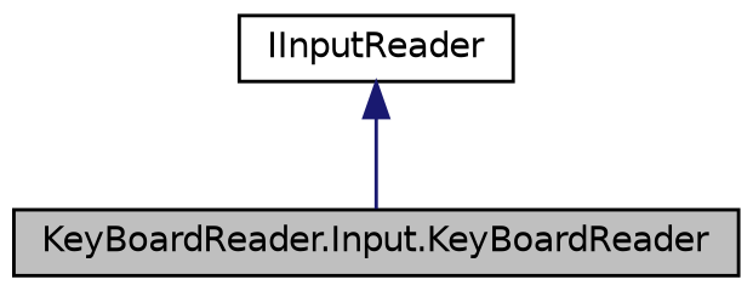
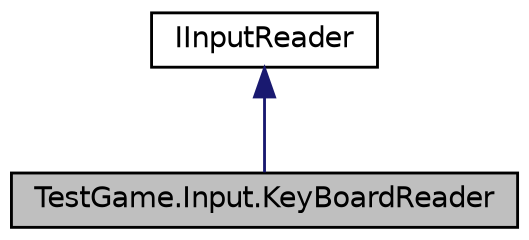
  digraph {
    node [color=black fontname=Helvetica fontsize=10 shape=record]
-   n1 [fillcolor=grey75 fontcolor=black height=0.2 label="KeyBoardReader.Input.KeyBoardReader" style=filled width=0.4]
+   n1 [fillcolor=grey75 fontcolor=black height=0.2 label="TestGame.Input.KeyBoardReader" style=filled width=0.4]
    n2 [height=0.2 label=IInputReader width=0.4]
    n2 -> n1 [color=midnightblue dir=back fontname=Helvetica fontsize=10 labelfontname=Helvetica labelfontsize=10 style=solid]
  }
